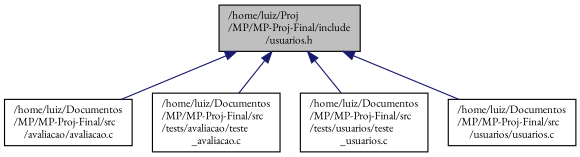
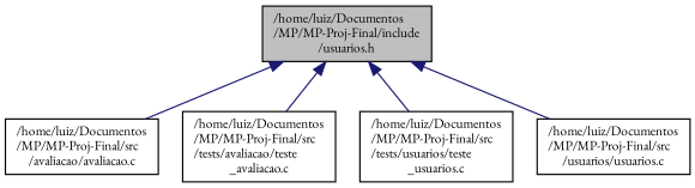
  digraph {
    fontname="EB Garamond"
    node [color=black fillcolor=white fontname="EB Garamond" fontsize=10 shape=record style=filled]
    edge [color=midnightblue dir=back fontname="EB Garamond" fontsize=10 labelfontname=Helvetica labelfontsize=10 style=solid]
-   n1 [fillcolor=grey75 fontcolor=black height=0.2 label="/home/luiz/Proj\l/MP/MP-Proj-Final/include\l/usuarios.h" width=0.4]
+   n1 [fillcolor=grey75 fontcolor=black height=0.2 label="/home/luiz/Documentos\l/MP/MP-Proj-Final/include\l/usuarios.h" width=0.4]
    n2 [height=0.2 label="/home/luiz/Documentos\l/MP/MP-Proj-Final/src\l/avaliacao/avaliacao.c" width=0.4]
    n3 [height=0.2 label="/home/luiz/Documentos\l/MP/MP-Proj-Final/src\l/tests/avaliacao/teste\l_avaliacao.c" width=0.4]
    n4 [height=0.2 label="/home/luiz/Documentos\l/MP/MP-Proj-Final/src\l/tests/usuarios/teste\l_usuarios.c" width=0.4]
    n5 [height=0.2 label="/home/luiz/Documentos\l/MP/MP-Proj-Final/src\l/usuarios/usuarios.c" width=0.4]
    n1 -> n2
    n1 -> n3
    n1 -> n4
    n1 -> n5
  }
